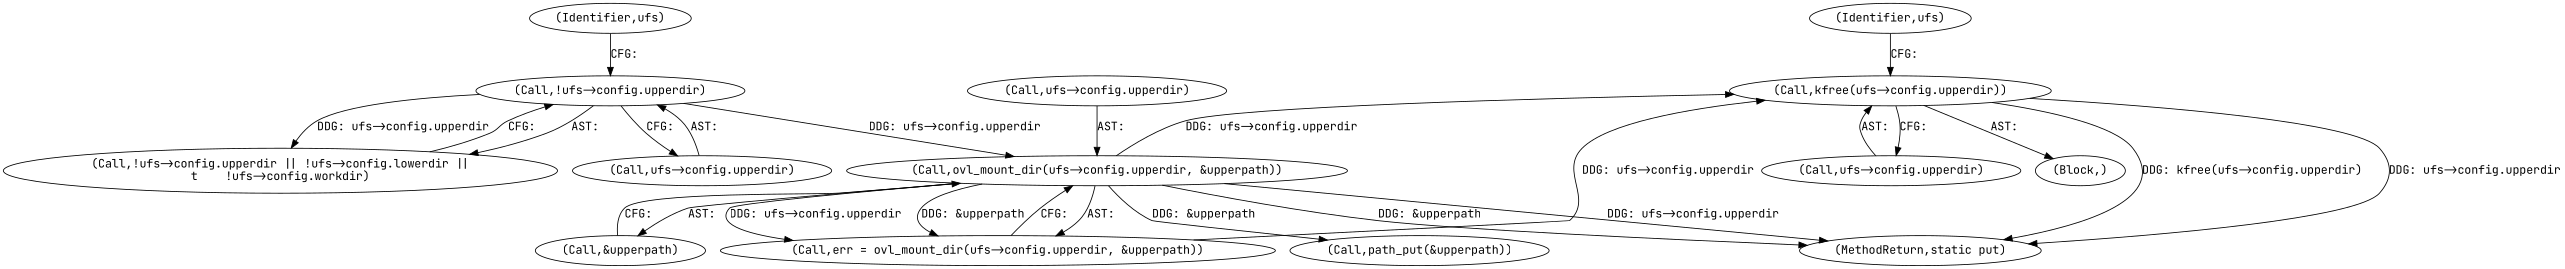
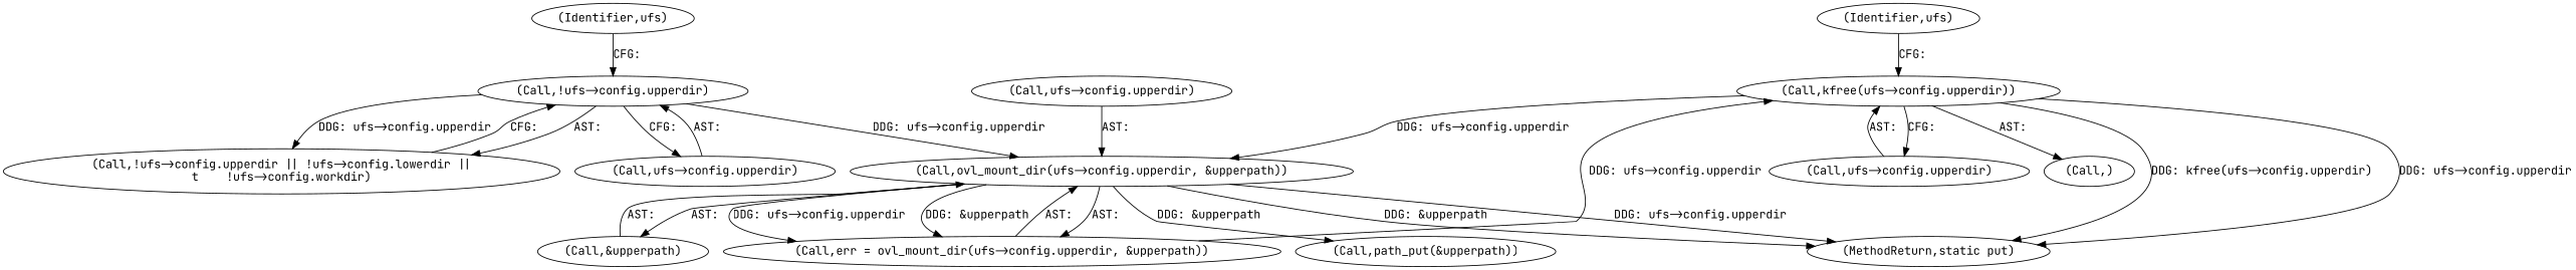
  digraph {
    fontname="JetBrains Mono"
    node [fontname="JetBrains Mono"]
    edge [fontname="JetBrains Mono"]
    n1 [label="(Call,kfree(ufs->config.upperdir))"]
-   n2 [label="(Block,)"]
+   n2 [label="(Call,)"]
    n3 [label="(MethodReturn,static put)"]
    n4 [label="(Call,ufs->config.upperdir)"]
    n5 [label="(Call,ovl_mount_dir(ufs->config.upperdir, &upperpath))"]
    n6 [label="(Call,path_put(&upperpath))"]
    n7 [label="(Call,err = ovl_mount_dir(ufs->config.upperdir, &upperpath))"]
    n8 [label="(Call,&upperpath)"]
    n9 [label="(Call,!ufs->config.upperdir)"]
    n10 [label="(Call,!ufs->config.upperdir || !ufs->config.lowerdir ||\n\t    !ufs->config.workdir)"]
    n11 [label="(Call,ufs->config.upperdir)"]
    n12 [label="(Call,ufs->config.upperdir)"]
    n13 [label="(Identifier,ufs)"]
    n14 [label="(Identifier,ufs)"]
    n1 -> n2 [label="AST: "]
    n1 -> n3 [label="DDG: ufs->config.upperdir"]
    n1 -> n3 [label="DDG: kfree(ufs->config.upperdir)"]
    n1 -> n4 [label="CFG: "]
    n4 -> n1 [label="AST: "]
-   n5 -> n1 [label="DDG: ufs->config.upperdir"]
+   n1 -> n5 [label="DDG: ufs->config.upperdir"]
    n5 -> n3 [label="DDG: ufs->config.upperdir"]
    n5 -> n3 [label="DDG: &upperpath"]
    n5 -> n6 [label="DDG: &upperpath"]
    n5 -> n7 [label="AST: "]
    n5 -> n7 [label="DDG: ufs->config.upperdir"]
    n5 -> n7 [label="DDG: &upperpath"]
    n5 -> n8 [label="AST: "]
    n7 -> n1 [label="DDG: ufs->config.upperdir"]
-   n7 -> n5 [label="CFG: "]
-   n8 -> n5 [label="CFG: "]
+   n7 -> n5 [label="AST: "]
+   n8 -> n5 [label="AST: "]
    n9 -> n5 [label="DDG: ufs->config.upperdir"]
    n9 -> n10 [label="AST: "]
    n9 -> n10 [label="DDG: ufs->config.upperdir"]
    n9 -> n11 [label="CFG: "]
    n10 -> n9 [label="CFG: "]
    n11 -> n9 [label="AST: "]
    n12 -> n5 [label="AST: "]
    n13 -> n9 [label="CFG: "]
    n14 -> n1 [label="CFG: "]
  }
